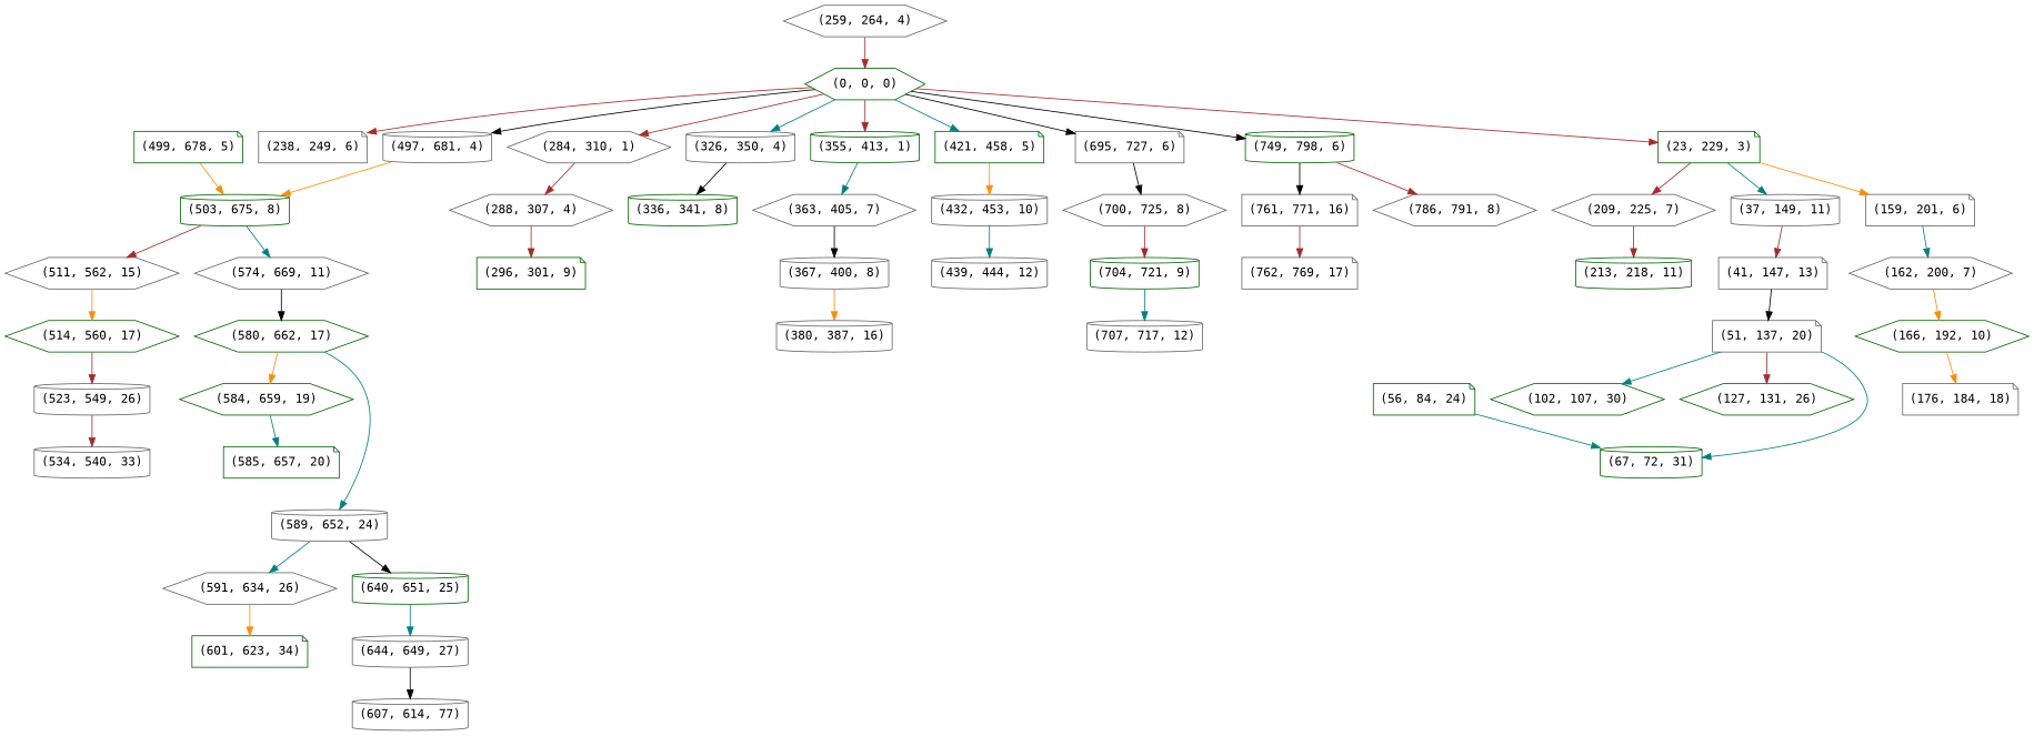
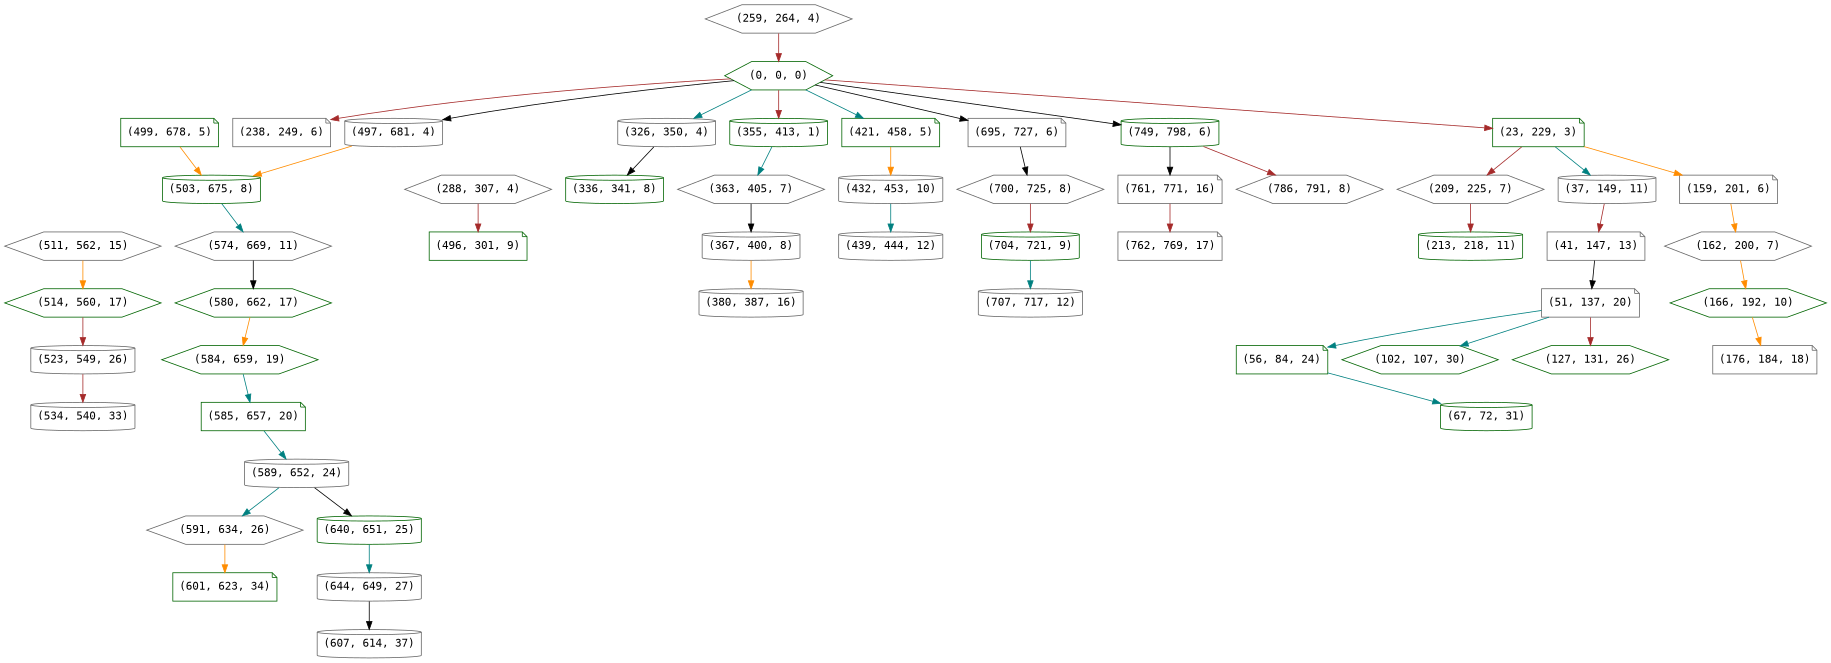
  digraph {
    fontname="DejaVu Sans Mono"
    node [color=gray40 fontname="DejaVu Sans Mono" shape=cylinder]
    edge [color=brown fontname="DejaVu Sans Mono"]
    "(0, 0, 0)" [color=darkgreen shape=hexagon]
    "(23, 229, 3)" [color=darkgreen shape=note]
    "(238, 249, 6)" [shape=note]
-   "(284, 310, 1)" [shape=hexagon]
    "(326, 350, 4)"
    "(355, 413, 1)" [color=darkgreen]
    "(421, 458, 5)" [color=darkgreen shape=note]
    "(497, 681, 4)"
    "(695, 727, 6)" [shape=note]
    "(749, 798, 6)" [color=darkgreen]
    "(37, 149, 11)"
    "(159, 201, 6)" [shape=note]
    "(209, 225, 7)" [shape=hexagon]
    "(259, 264, 4)" [shape=hexagon]
    "(288, 307, 4)" [shape=hexagon]
    "(336, 341, 8)" [color=darkgreen]
    "(363, 405, 7)" [shape=hexagon]
    "(432, 453, 10)"
    "(503, 675, 8)" [color=darkgreen]
    "(700, 725, 8)" [shape=hexagon]
    "(761, 771, 16)" [shape=note]
    "(786, 791, 8)" [shape=hexagon]
    "(41, 147, 13)" [shape=note]
    "(162, 200, 7)" [shape=hexagon]
    "(213, 218, 11)" [color=darkgreen]
    n26 [label="(51, 137, 20)" shape=note]
    "(56, 84, 24)" [color=darkgreen shape=note]
    "(102, 107, 30)" [color=darkgreen shape=hexagon]
    "(127, 131, 26)" [color=darkgreen shape=hexagon]
    "(67, 72, 31)" [color=darkgreen]
    "(166, 192, 10)" [color=darkgreen shape=hexagon]
    "(176, 184, 18)" [shape=note]
-   "(296, 301, 9)" [color=darkgreen shape=note]
+   "(296, 301, 9)" [color=darkgreen shape=note label="(496, 301, 9)"]
    "(367, 400, 8)"
    "(380, 387, 16)"
    "(439, 444, 12)"
    "(499, 678, 5)" [color=darkgreen shape=note]
    "(511, 562, 15)" [shape=hexagon]
    "(574, 669, 11)" [shape=hexagon]
    "(514, 560, 17)" [color=darkgreen shape=hexagon]
    "(580, 662, 17)" [color=darkgreen shape=hexagon]
    "(523, 549, 26)"
    "(534, 540, 33)"
    "(584, 659, 19)" [color=darkgreen shape=hexagon]
    "(585, 657, 20)" [color=darkgreen shape=note]
    "(589, 652, 24)"
    "(591, 634, 26)" [shape=hexagon]
    "(640, 651, 25)" [color=darkgreen]
    "(601, 623, 34)" [color=darkgreen shape=note]
    "(644, 649, 27)"
-   "(607, 614, 37)" [label="(607, 614, 77)"]
+   "(607, 614, 37)"
    "(704, 721, 9)" [color=darkgreen]
    "(707, 717, 12)"
    "(762, 769, 17)" [shape=note]
    "(0, 0, 0)" -> "(23, 229, 3)"
    "(0, 0, 0)" -> "(238, 249, 6)"
-   "(0, 0, 0)" -> "(284, 310, 1)"
    "(0, 0, 0)" -> "(326, 350, 4)" [color=teal]
    "(0, 0, 0)" -> "(355, 413, 1)"
    "(0, 0, 0)" -> "(421, 458, 5)" [color=teal]
    "(0, 0, 0)" -> "(497, 681, 4)" [color=black]
    "(0, 0, 0)" -> "(695, 727, 6)" [color=black]
    "(0, 0, 0)" -> "(749, 798, 6)" [color=black]
    "(23, 229, 3)" -> "(37, 149, 11)" [color=teal]
    "(23, 229, 3)" -> "(159, 201, 6)" [color=darkorange]
    "(23, 229, 3)" -> "(209, 225, 7)"
-   "(284, 310, 1)" -> "(288, 307, 4)"
    "(326, 350, 4)" -> "(336, 341, 8)" [color=black]
    "(355, 413, 1)" -> "(363, 405, 7)" [color=teal]
    "(421, 458, 5)" -> "(432, 453, 10)" [color=darkorange]
    "(497, 681, 4)" -> "(503, 675, 8)" [color=darkorange]
    "(695, 727, 6)" -> "(700, 725, 8)" [color=black]
    "(749, 798, 6)" -> "(761, 771, 16)" [color=black]
    "(749, 798, 6)" -> "(786, 791, 8)"
    "(37, 149, 11)" -> "(41, 147, 13)"
-   "(159, 201, 6)" -> "(162, 200, 7)" [color=teal]
+   "(159, 201, 6)" -> "(162, 200, 7)" [color=darkorange]
    "(209, 225, 7)" -> "(213, 218, 11)"
    "(259, 264, 4)" -> "(0, 0, 0)"
    "(288, 307, 4)" -> "(296, 301, 9)"
    "(363, 405, 7)" -> "(367, 400, 8)" [color=black]
    "(432, 453, 10)" -> "(439, 444, 12)" [color=teal]
-   "(503, 675, 8)" -> "(511, 562, 15)"
    "(503, 675, 8)" -> "(574, 669, 11)" [color=teal]
    "(700, 725, 8)" -> "(704, 721, 9)"
    "(761, 771, 16)" -> "(762, 769, 17)"
    "(41, 147, 13)" -> n26 [color=black]
    "(162, 200, 7)" -> "(166, 192, 10)" [color=darkorange]
-   n26 -> "(67, 72, 31)" [color=teal]
+   n26 -> "(56, 84, 24)" [color=teal]
    n26 -> "(102, 107, 30)" [color=teal]
    n26 -> "(127, 131, 26)"
    "(56, 84, 24)" -> "(67, 72, 31)" [color=teal]
    "(166, 192, 10)" -> "(176, 184, 18)" [color=darkorange]
    "(367, 400, 8)" -> "(380, 387, 16)" [color=darkorange]
    "(499, 678, 5)" -> "(503, 675, 8)" [color=darkorange]
    "(511, 562, 15)" -> "(514, 560, 17)" [color=darkorange]
    "(574, 669, 11)" -> "(580, 662, 17)" [color=black]
    "(514, 560, 17)" -> "(523, 549, 26)"
    "(580, 662, 17)" -> "(584, 659, 19)" [color=darkorange]
    "(523, 549, 26)" -> "(534, 540, 33)"
    "(584, 659, 19)" -> "(585, 657, 20)" [color=teal]
-   "(580, 662, 17)" -> "(589, 652, 24)" [color=teal]
+   "(585, 657, 20)" -> "(589, 652, 24)" [color=teal]
    "(589, 652, 24)" -> "(591, 634, 26)" [color=teal]
    "(589, 652, 24)" -> "(640, 651, 25)" [color=black]
    "(591, 634, 26)" -> "(601, 623, 34)" [color=darkorange]
    "(640, 651, 25)" -> "(644, 649, 27)" [color=teal]
    "(644, 649, 27)" -> "(607, 614, 37)" [color=black]
    "(704, 721, 9)" -> "(707, 717, 12)" [color=teal]
  }
